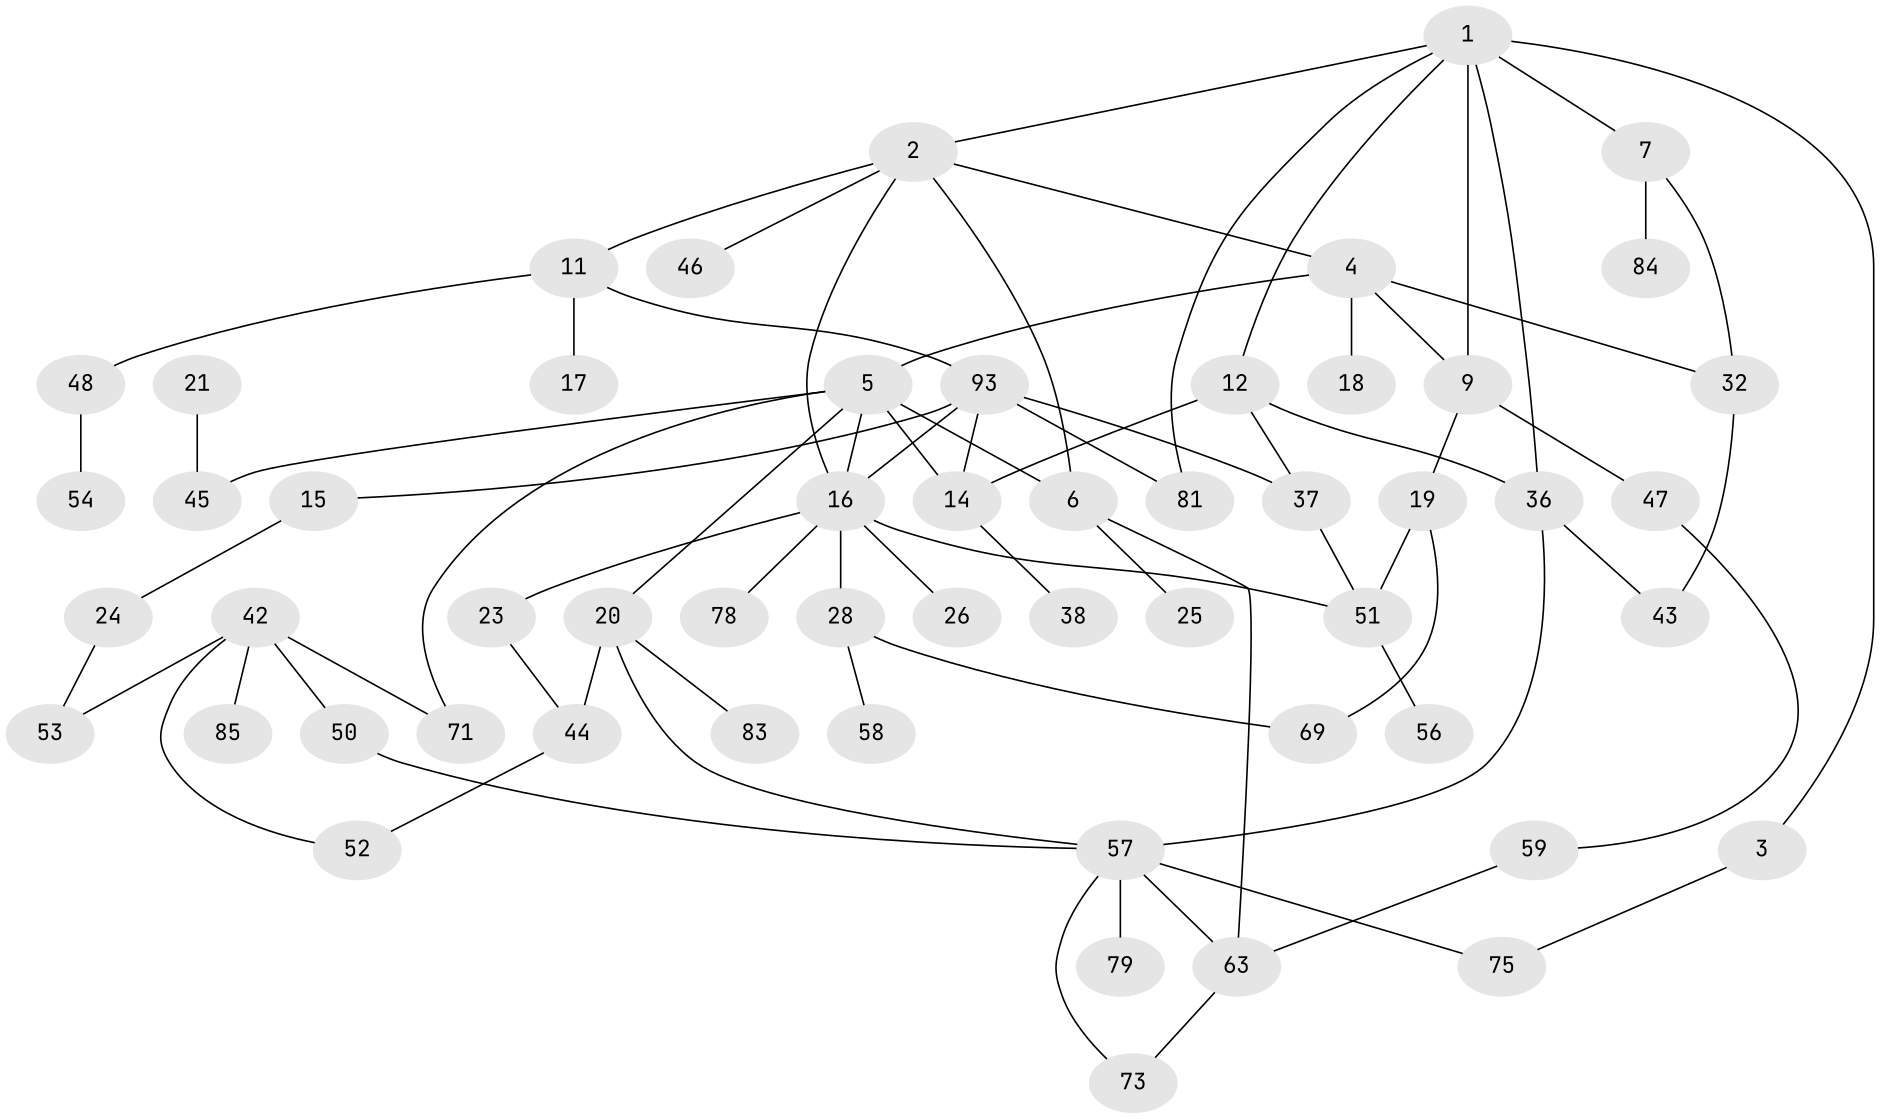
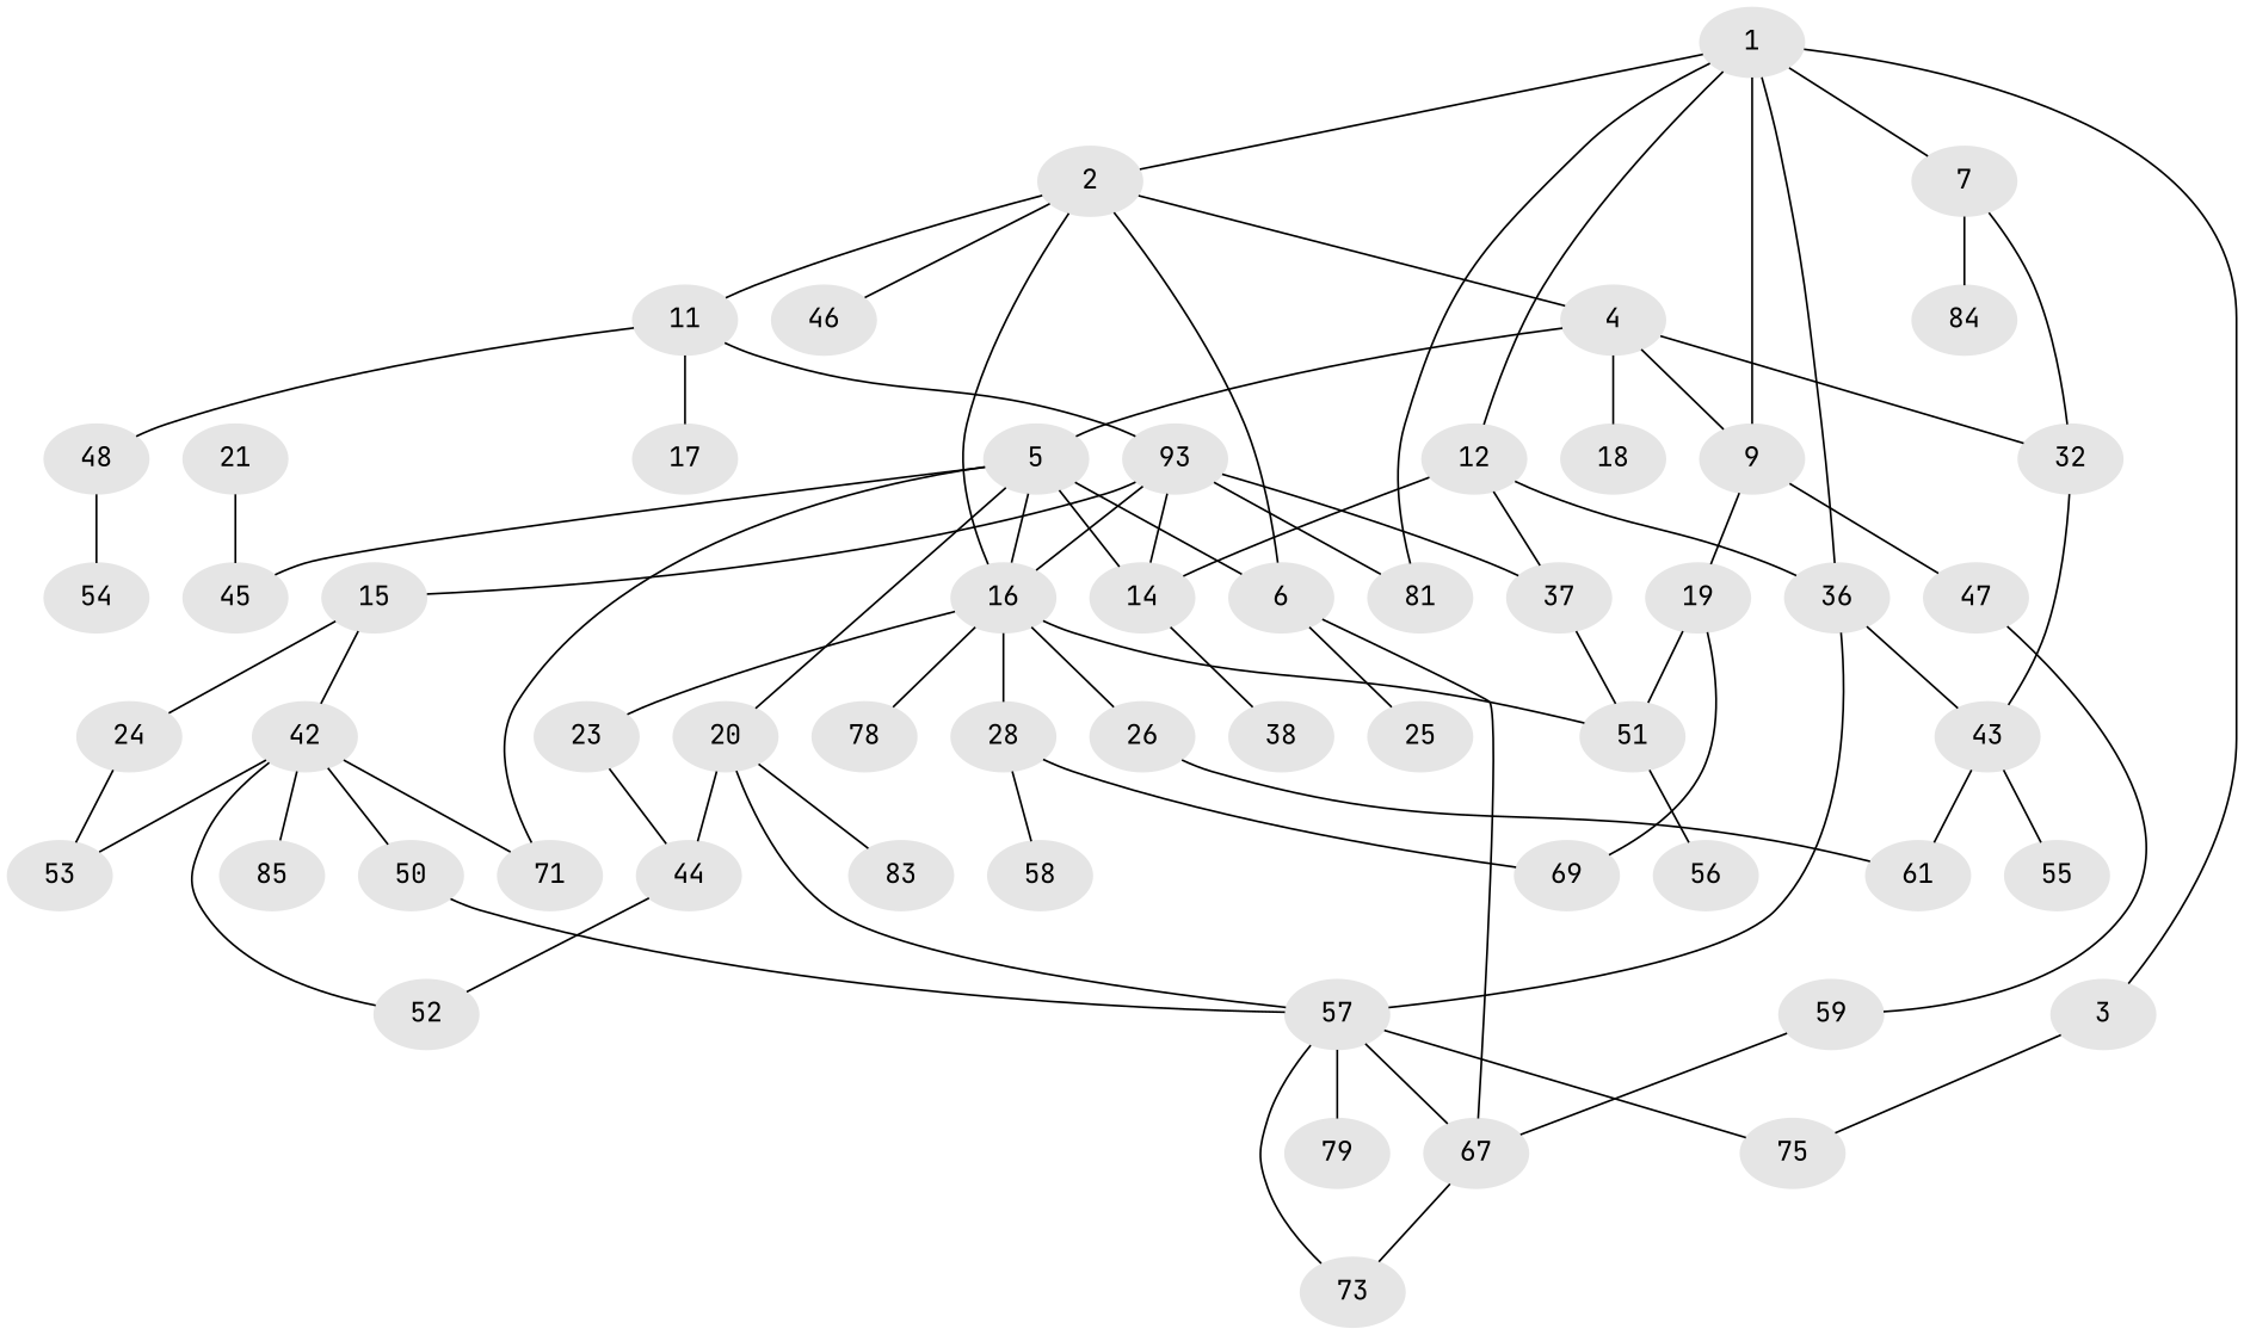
  graph {
    fontname="JetBrains Mono"
    node [color=gray90 fontname="JetBrains Mono" style=filled]
    edge [fontname="JetBrains Mono"]
    1 [super="+7"]
    2 [super="+34"]
    3
    n4 [label=7]
    9
    12
    36 [super="+67"]
    81
    4 [super="+10"]
    6
    11 [super="+74"]
    16 [super="+22"]
    46
    75
    32 [super="+86"]
    84
    19 [super="+29"]
    47
    14 [super="+27"]
    37 [super="+79"]
    57 [super="+60"]
    43
    5 [super="+30"]
    18 [super="+35"]
    25
-   63 [super="+66"]
+   63 [super="+66" label=67]
    n27 [label=93 super="+31"]
    17 [super="+62"]
    48 [super="+65"]
    23
    26
    28 [super="+80"]
    51 [super="+76"]
    78
    20
    45 [super="+68"]
    71
    21 [super="+41"]
    38
    44 [super="+82"]
    83
    73
    n43 [label=69]
    59 [super="+69"]
    15
    54 [super="+70"]
    24 [super="+40"]
    42 [super="+49"]
    53
    50
    52
    85
+   61 [super="+64"]
    58
    56 [super="+77"]
    n56 [label=79]
+   55
    1 -- 2
    1 -- 3
    1 -- n4
    1 -- 9
    1 -- 12
    1 -- 36
    1 -- 81
    2 -- 4
    2 -- 6
    2 -- 11
    2 -- 16
    2 -- 46
    3 -- 75
    n4 -- 32
    n4 -- 84
    9 -- 19
    9 -- 47
    12 -- 36
    12 -- 14
    12 -- 37
    36 -- 57
    36 -- 43
    4 -- 9
    4 -- 32
    4 -- 5
    4 -- 18
    6 -- 25
    6 -- 63
    11 -- n27
    11 -- 17
    11 -- 48
    16 -- 23
    16 -- 26
    16 -- 28
    16 -- 51
    16 -- 78
    32 -- 43
    19 -- 51
    19 -- n43
    47 -- 59
    14 -- 38
    37 -- 51
    57 -- 75
    57 -- 63
    57 -- 73
    57 -- n56
+   43 -- 61
+   43 -- 55
    5 -- 6
    5 -- 16
    5 -- 14
    5 -- 20
    5 -- 45
    5 -- 71
    63 -- 73
    n27 -- 81
    n27 -- 16
    n27 -- 14
    n27 -- 37
    n27 -- 15
    48 -- 54
    23 -- 44
+   26 -- 61
    28 -- n43
    28 -- 58
    51 -- 56
    20 -- 57
    20 -- 44
    20 -- 83
    21 -- 45
    44 -- 52
    59 -- 63
    15 -- 24
+   15 -- 42
    24 -- 53
    42 -- 71
    42 -- 53
    42 -- 50
    42 -- 52
    42 -- 85
    50 -- 57
  }
